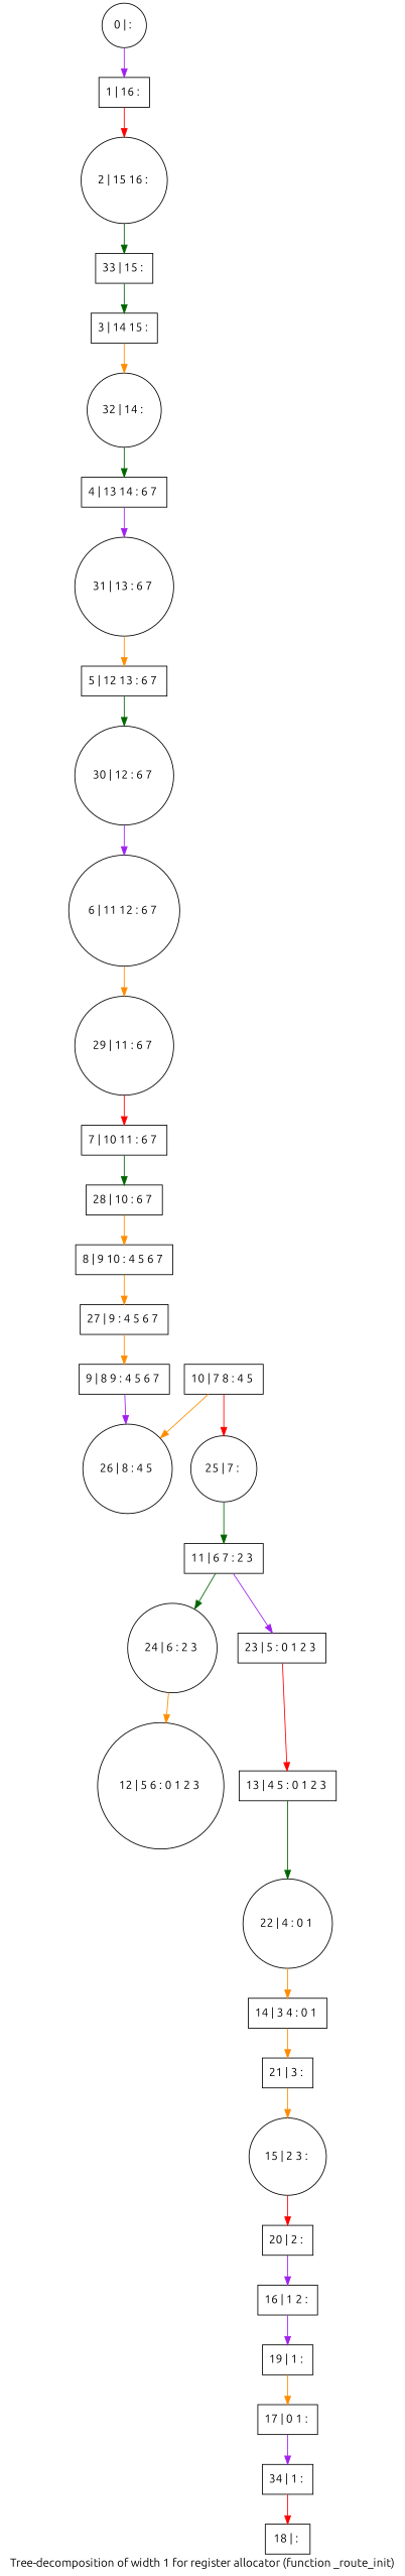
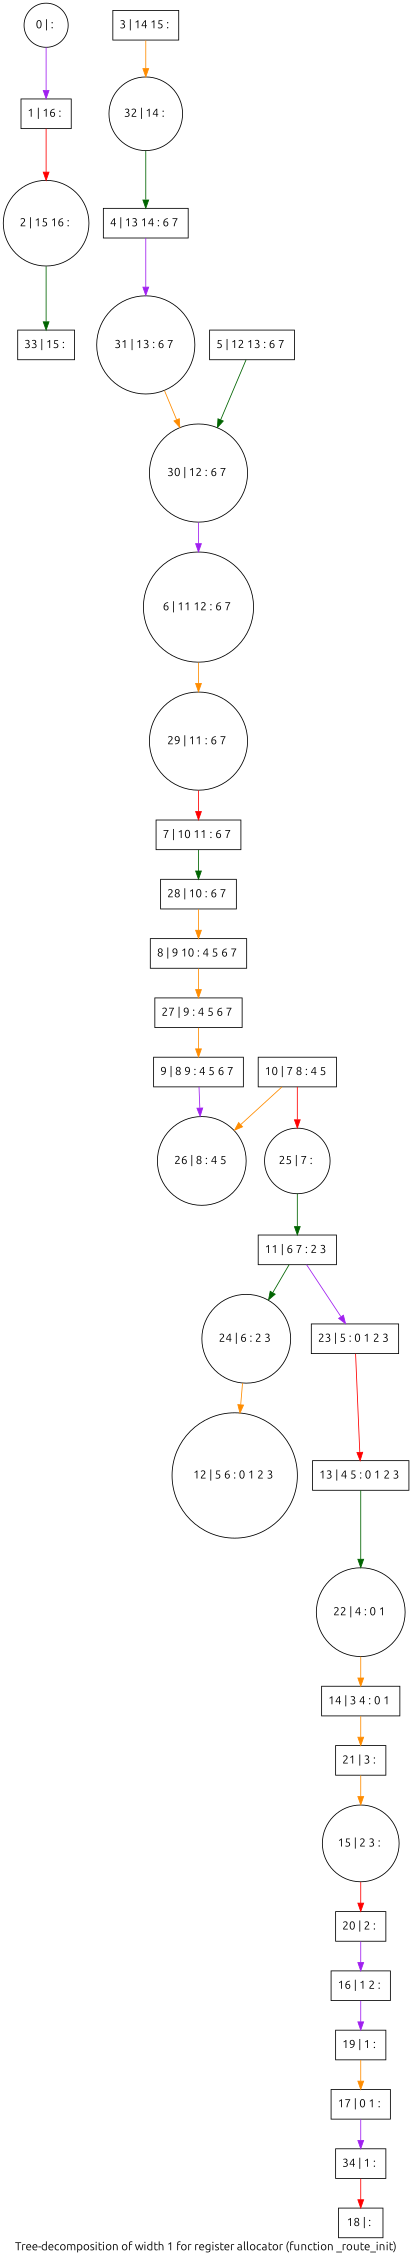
  digraph {
    fontname=Ubuntu
    label="Tree-decomposition of width 1 for register allocator (function _route_init)"
    node [fontname=Ubuntu shape=box]
    edge [color=darkorange fontname=Ubuntu]
    n1 [label="0 | : " shape=circle]
    n2 [label="1 | 16 : "]
    n3 [label="2 | 15 16 : " shape=circle]
    n4 [label="33 | 15 : "]
    n5 [label="3 | 14 15 : "]
    n6 [label="32 | 14 : " shape=circle]
    n7 [label="4 | 13 14 : 6 7 "]
    n8 [label="31 | 13 : 6 7 " shape=circle]
    n9 [label="5 | 12 13 : 6 7 "]
    n10 [label="30 | 12 : 6 7 " shape=circle]
    n11 [label="6 | 11 12 : 6 7 " shape=circle]
    n12 [label="29 | 11 : 6 7 " shape=circle]
    n13 [label="7 | 10 11 : 6 7 "]
    n14 [label="28 | 10 : 6 7 "]
    n15 [label="8 | 9 10 : 4 5 6 7 "]
    n16 [label="27 | 9 : 4 5 6 7 "]
    n17 [label="9 | 8 9 : 4 5 6 7 "]
    n18 [label="26 | 8 : 4 5 " shape=circle]
    n19 [label="10 | 7 8 : 4 5 "]
    n20 [label="25 | 7 : " shape=circle]
    n21 [label="11 | 6 7 : 2 3 "]
    n22 [label="24 | 6 : 2 3 " shape=circle]
    n23 [label="23 | 5 : 0 1 2 3 "]
    n24 [label="12 | 5 6 : 0 1 2 3 " shape=circle]
    n25 [label="13 | 4 5 : 0 1 2 3 "]
    n26 [label="22 | 4 : 0 1 " shape=circle]
    n27 [label="14 | 3 4 : 0 1 "]
    n28 [label="21 | 3 : "]
    n29 [label="15 | 2 3 : " shape=circle]
    n30 [label="20 | 2 : "]
    n31 [label="16 | 1 2 : "]
    n32 [label="19 | 1 : "]
    n33 [label="17 | 0 1 : "]
    n34 [label="34 | 1 : "]
    n35 [label="18 | : "]
    n1 -> n2 [color=purple]
    n2 -> n3 [color=red]
    n3 -> n4 [color=darkgreen]
-   n4 -> n5 [color=darkgreen]
    n5 -> n6
    n6 -> n7 [color=darkgreen]
    n7 -> n8 [color=purple]
-   n8 -> n9
+   n8 -> n10
    n9 -> n10 [color=darkgreen]
    n10 -> n11 [color=purple]
    n11 -> n12
    n12 -> n13 [color=red]
    n13 -> n14 [color=darkgreen]
    n14 -> n15
    n15 -> n16
    n16 -> n17
    n17 -> n18 [color=purple]
    n19 -> n18
    n19 -> n20 [color=red]
    n20 -> n21 [color=darkgreen]
    n21 -> n22 [color=darkgreen]
    n21 -> n23 [color=purple]
    n22 -> n24
    n23 -> n25 [color=red]
    n25 -> n26 [color=darkgreen]
    n26 -> n27
    n27 -> n28
    n28 -> n29
    n29 -> n30 [color=red]
    n30 -> n31 [color=purple]
    n31 -> n32 [color=purple]
    n32 -> n33
    n33 -> n34 [color=purple]
    n34 -> n35 [color=red]
  }
